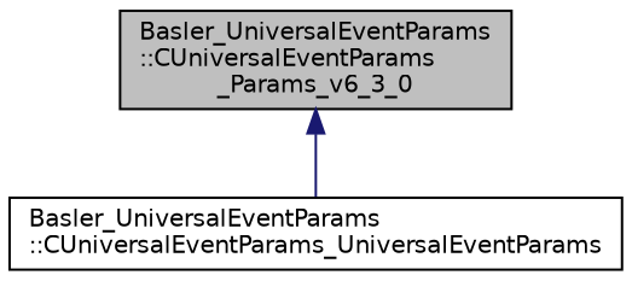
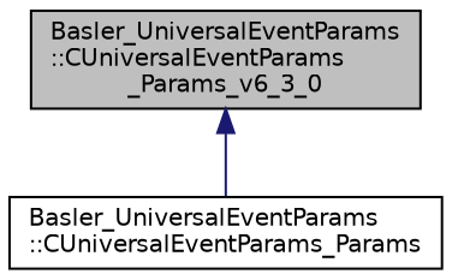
  digraph {
    node [color=black fontname=Helvetica fontsize=10 shape=record style=filled]
    n1 [fillcolor=grey75 fontcolor=black height=0.2 label="Basler_UniversalEventParams\l::CUniversalEventParams\l_Params_v6_3_0" width=0.4]
-   n2 [fillcolor=white height=0.2 label="Basler_UniversalEventParams\l::CUniversalEventParams_UniversalEventParams" width=0.4]
+   n2 [fillcolor=white height=0.2 label="Basler_UniversalEventParams\l::CUniversalEventParams_Params" width=0.4]
    n1 -> n2 [color=midnightblue dir=back fontname=Helvetica fontsize=10 labelfontname=Helvetica labelfontsize=10 style=solid]
  }
